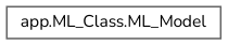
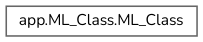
  digraph {
    rankdir=LR
    fontname=Nunito
-   n1 [color=grey40 fillcolor=white fontname=Nunito fontsize=10 height=0.2 label="app.ML_Class.ML_Model" shape=box style=filled width=0.4]
+   n1 [color=grey40 fillcolor=white fontname=Nunito fontsize=10 height=0.2 label="app.ML_Class.ML_Class" shape=box style=filled width=0.4]
  }
